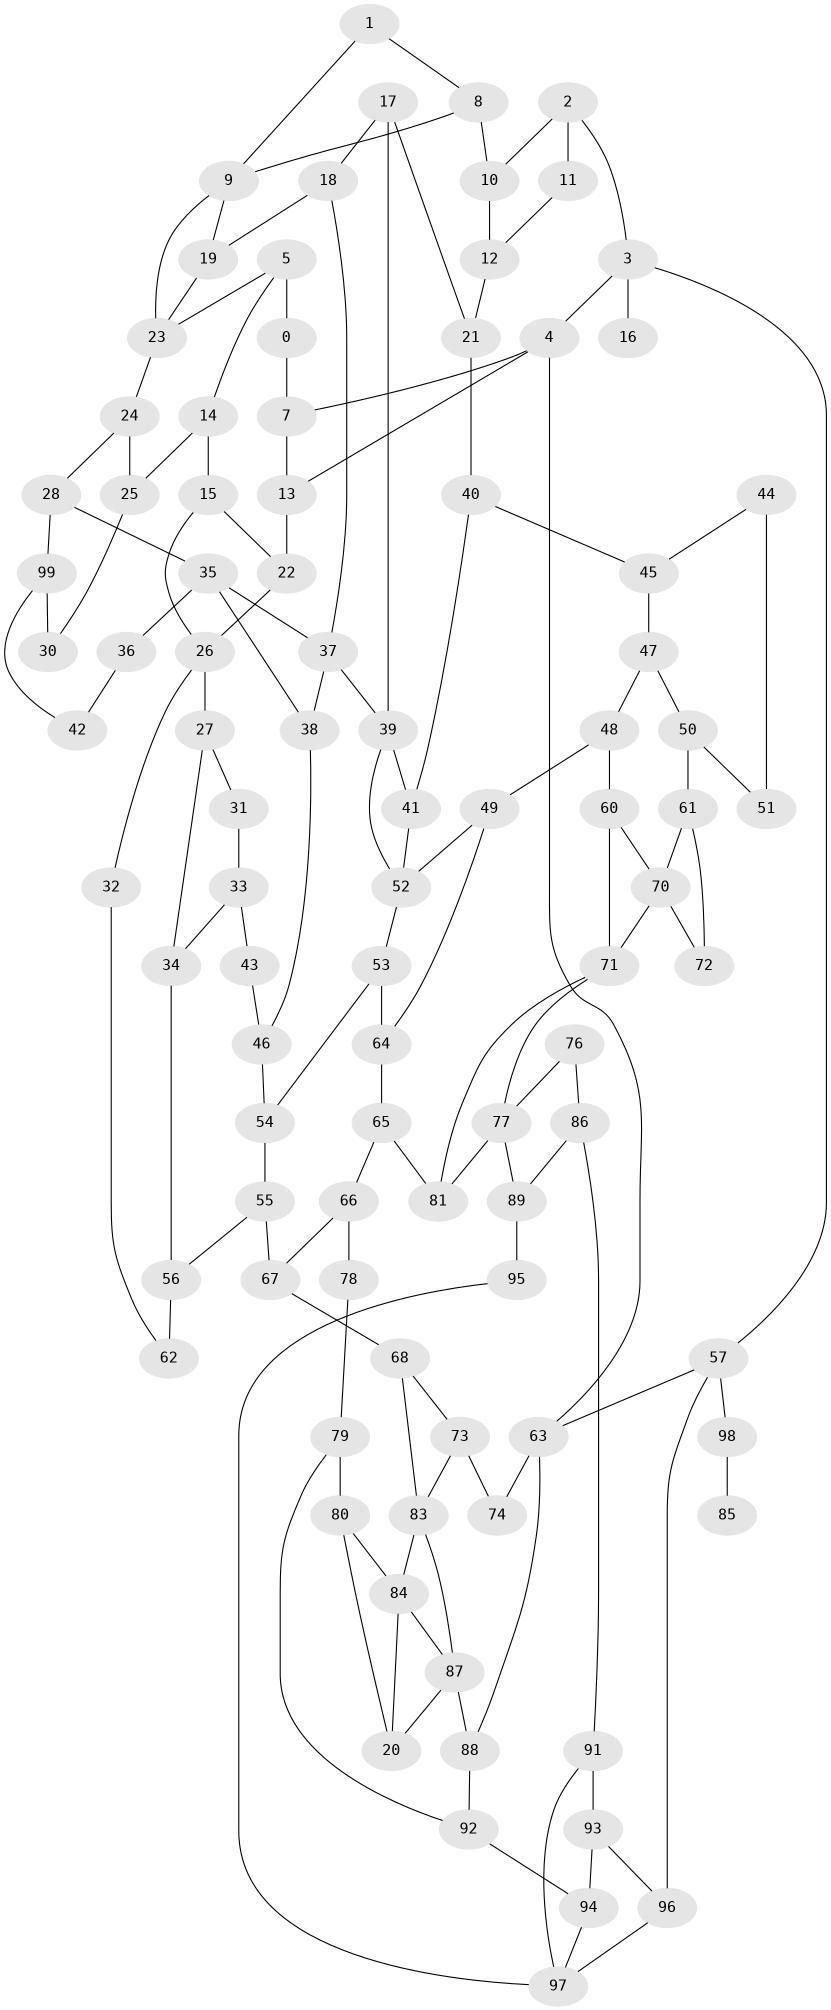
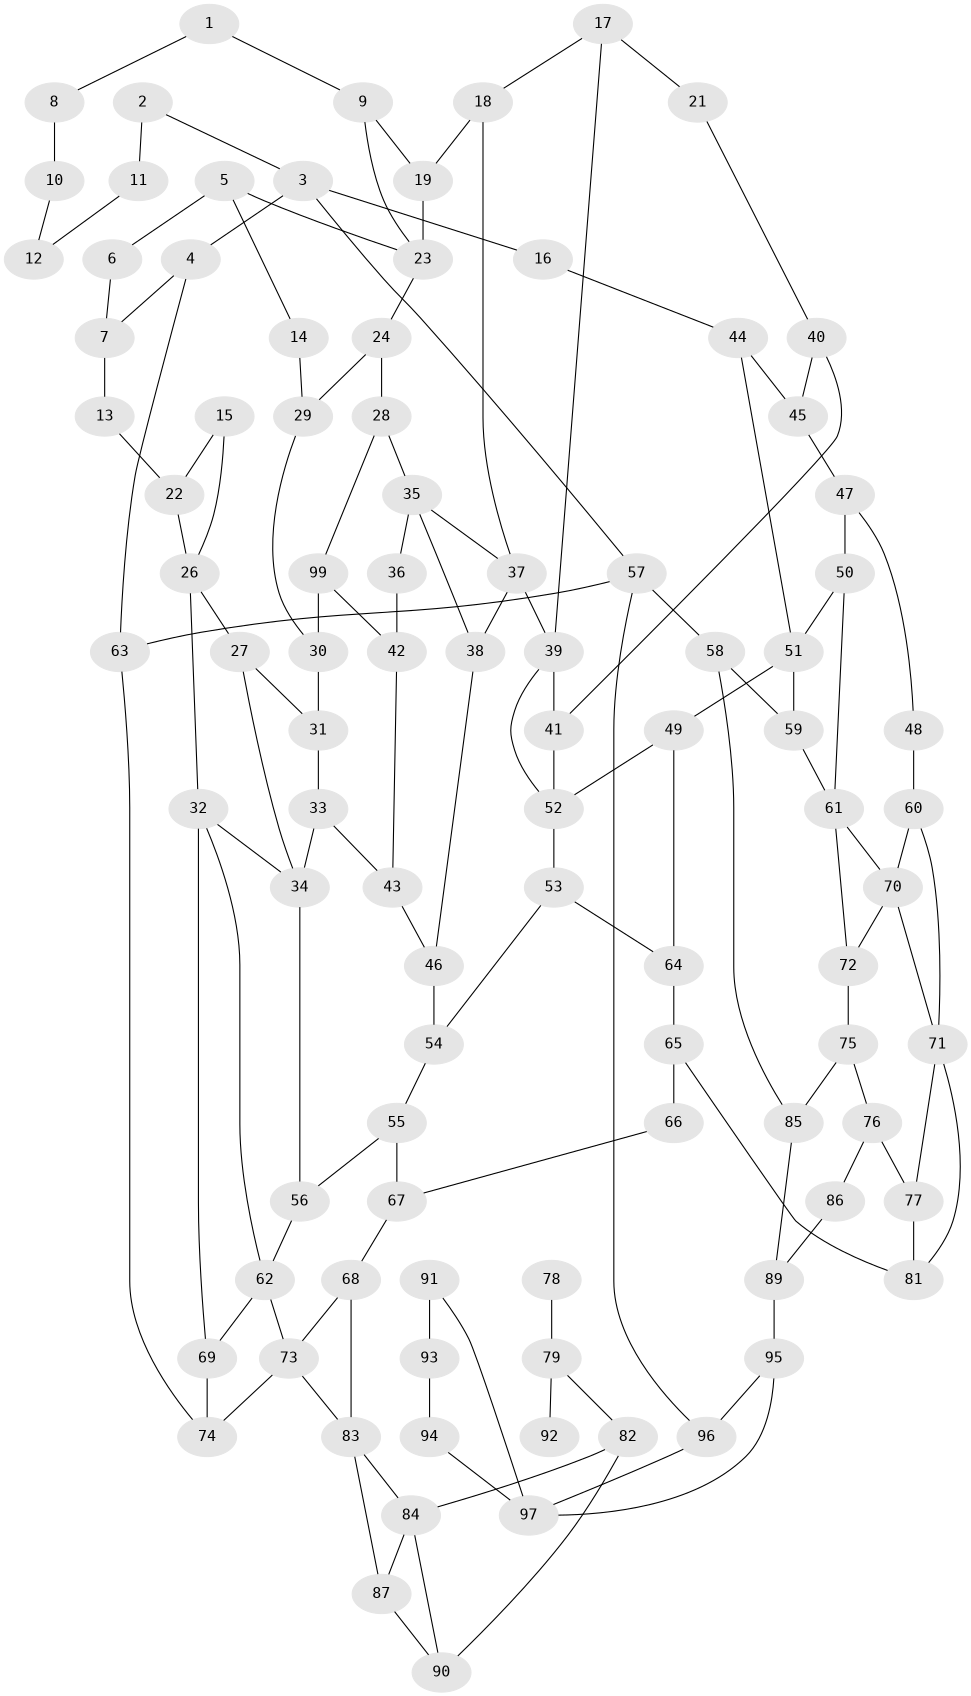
  graph {
    fontname="DejaVu Sans Mono"
    node [color=gray90 fontname="DejaVu Sans Mono" style=filled]
    edge [fontname="DejaVu Sans Mono" weight=1.0]
    1
    8
    9
    10
    23
    19
    2
    3
    11
    4
    16
    57
    12
    7
    13
    63
    44
-   58 [label=98]
+   58
    96
    22
    74
-   88
    5
-   6 [label=0]
+   6
    14
    15
-   25
+   25 [label=29]
    24
    21
    40
    26
    30
    27
    32
    45
    51
    17
    18
    39
    37
    41
    52
    38
    28
    n45 [label=99]
    35
    31
    34
    62
+   69
    33
    56
    42
    36
    43
    73
    46
    54
    53
    47
+   59
    48
    50
    55
    49
    60
    61
    64
    70
    71
    65
    72
    67
    68
    85
    97
    89
    81
    77
+   75
    83
    92
    66
    78
    79
    84
    87
    76
    86
    91
-   80
-   90 [label=20]
+   80 [label=82]
+   90
    94
    93
    95
    1 -- 8
    1 -- 9
-   8 -- 9
    8 -- 10 [weight=2.0]
    9 -- 23
    9 -- 19
    10 -- 12
    23 -- 24
    19 -- 23
-   2 -- 10
    2 -- 3
    2 -- 11
    3 -- 4
    3 -- 16
    3 -- 57
    11 -- 12
    4 -- 7
-   4 -- 13
    4 -- 63
+   16 -- 44
    57 -- 63
    57 -- 58
    57 -- 96
-   12 -- 21
    7 -- 13
    13 -- 22 [weight=2.0]
    63 -- 74
-   63 -- 88
    44 -- 45
    44 -- 51 [weight=2.0]
+   58 -- 59
    58 -- 85
    96 -- 97
    22 -- 26
-   88 -- 92
    5 -- 23
    5 -- 6
    5 -- 14
    6 -- 7 [weight=2.0]
-   14 -- 15
    14 -- 25
    15 -- 22
    15 -- 26
    25 -- 30
    24 -- 25
    24 -- 28
    21 -- 40
    40 -- 45
    40 -- 41
    26 -- 27
    26 -- 32
+   30 -- 31 [weight=2.0]
    27 -- 31
    27 -- 34
+   32 -- 34
    32 -- 62
+   32 -- 69
    45 -- 47
+   51 -- 59
    17 -- 21
    17 -- 18
    17 -- 39
    18 -- 19
    18 -- 37
    39 -- 41
    39 -- 52
    37 -- 39
    37 -- 38
    41 -- 52
    52 -- 53
    38 -- 46
    28 -- n45
    28 -- 35
    n45 -- 30
    n45 -- 42
    35 -- 37
    35 -- 38
    35 -- 36
    31 -- 33
    34 -- 56
+   62 -- 69
+   62 -- 73
+   69 -- 74 [weight=2.0]
    33 -- 34
    33 -- 43
    56 -- 62
+   42 -- 43
    36 -- 42 [weight=2.0]
    43 -- 46
    73 -- 74
    73 -- 83
    46 -- 54
    54 -- 55
    53 -- 54
    53 -- 64
    47 -- 48
    47 -- 50
-   48 -- 49
+   59 -- 61
+   51 -- 49
    48 -- 60
    50 -- 51
    50 -- 61
    55 -- 56
    55 -- 67
    49 -- 52
    49 -- 64
    60 -- 70
    60 -- 71
    61 -- 70
    61 -- 72
    64 -- 65
    70 -- 71
    70 -- 72
    71 -- 81
    71 -- 77
    65 -- 81
    65 -- 66
+   72 -- 75
    67 -- 68
    68 -- 73
    68 -- 83
-   77 -- 89
+   85 -- 89
    89 -- 95 [weight=2.0]
    77 -- 81
+   75 -- 85
+   75 -- 76
    83 -- 84
    83 -- 87
-   92 -- 94
    66 -- 67
-   66 -- 78
    78 -- 79
    79 -- 92
    79 -- 80
    84 -- 87
    84 -- 90
-   87 -- 88
    87 -- 90
    76 -- 77
    76 -- 86
    86 -- 89
-   86 -- 91
    91 -- 97
    91 -- 93 [weight=2.0]
    80 -- 84
    80 -- 90
    94 -- 97
    93 -- 94
-   93 -- 96
+   95 -- 96
    95 -- 97
  }
